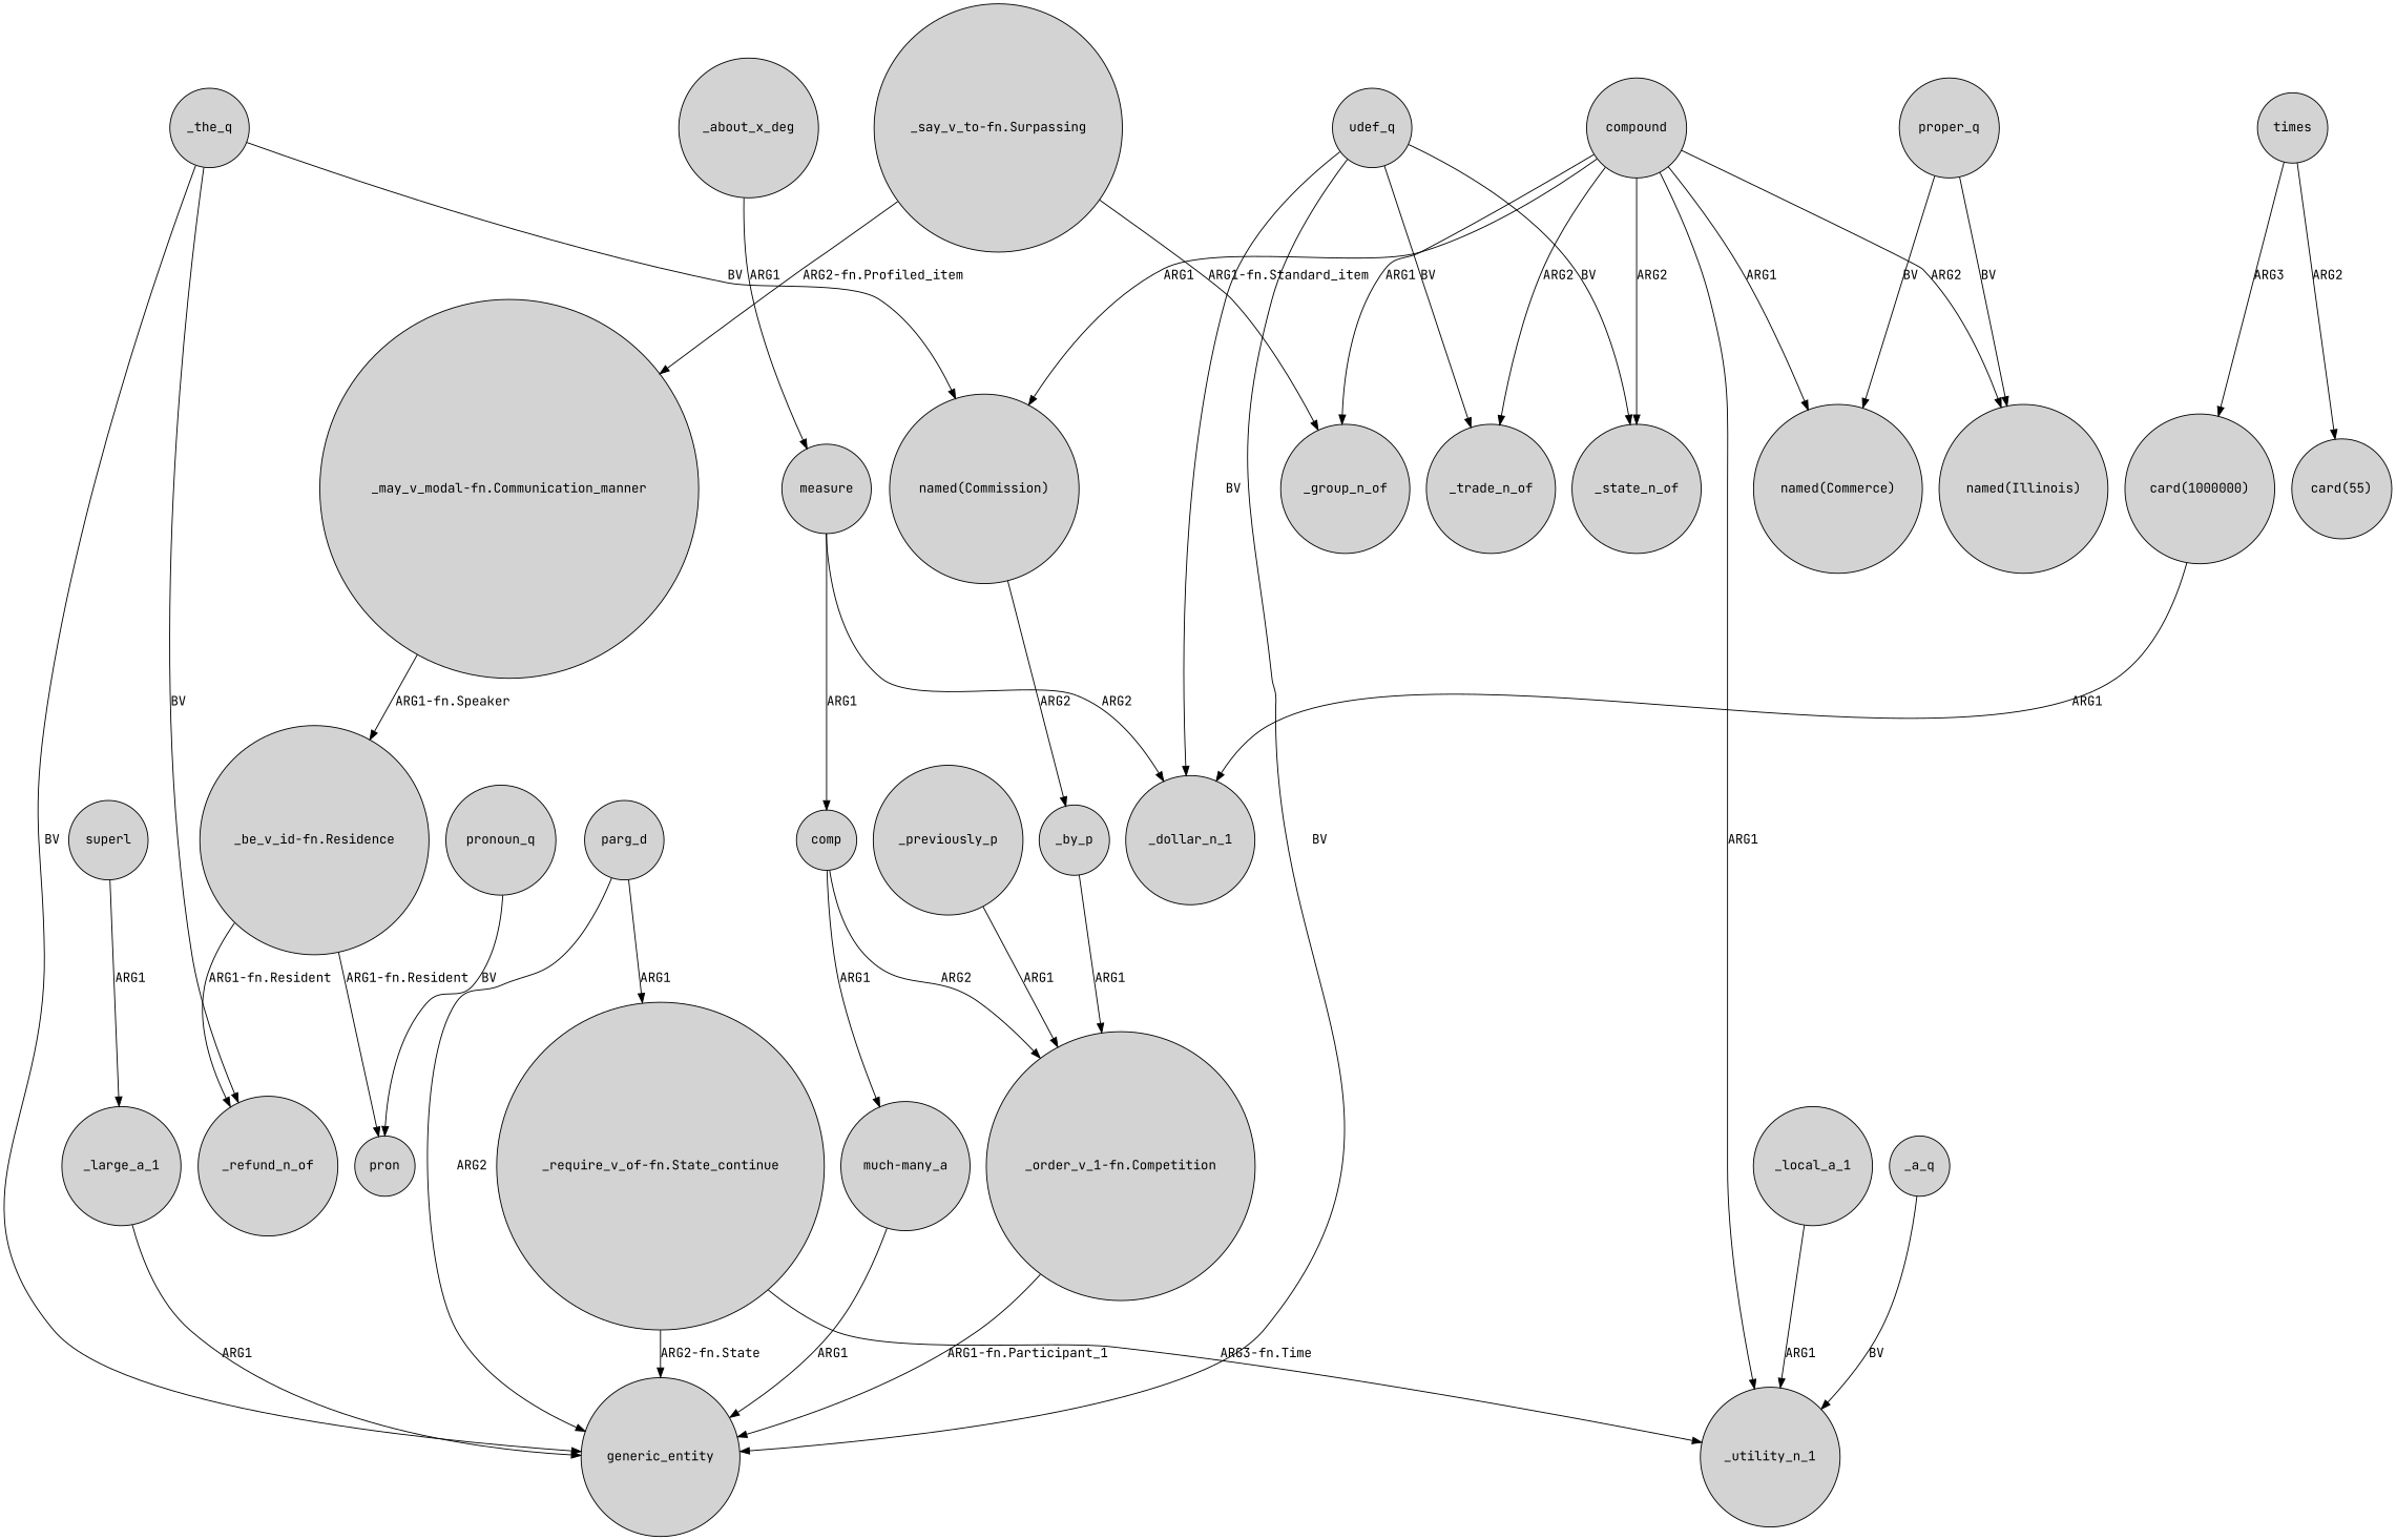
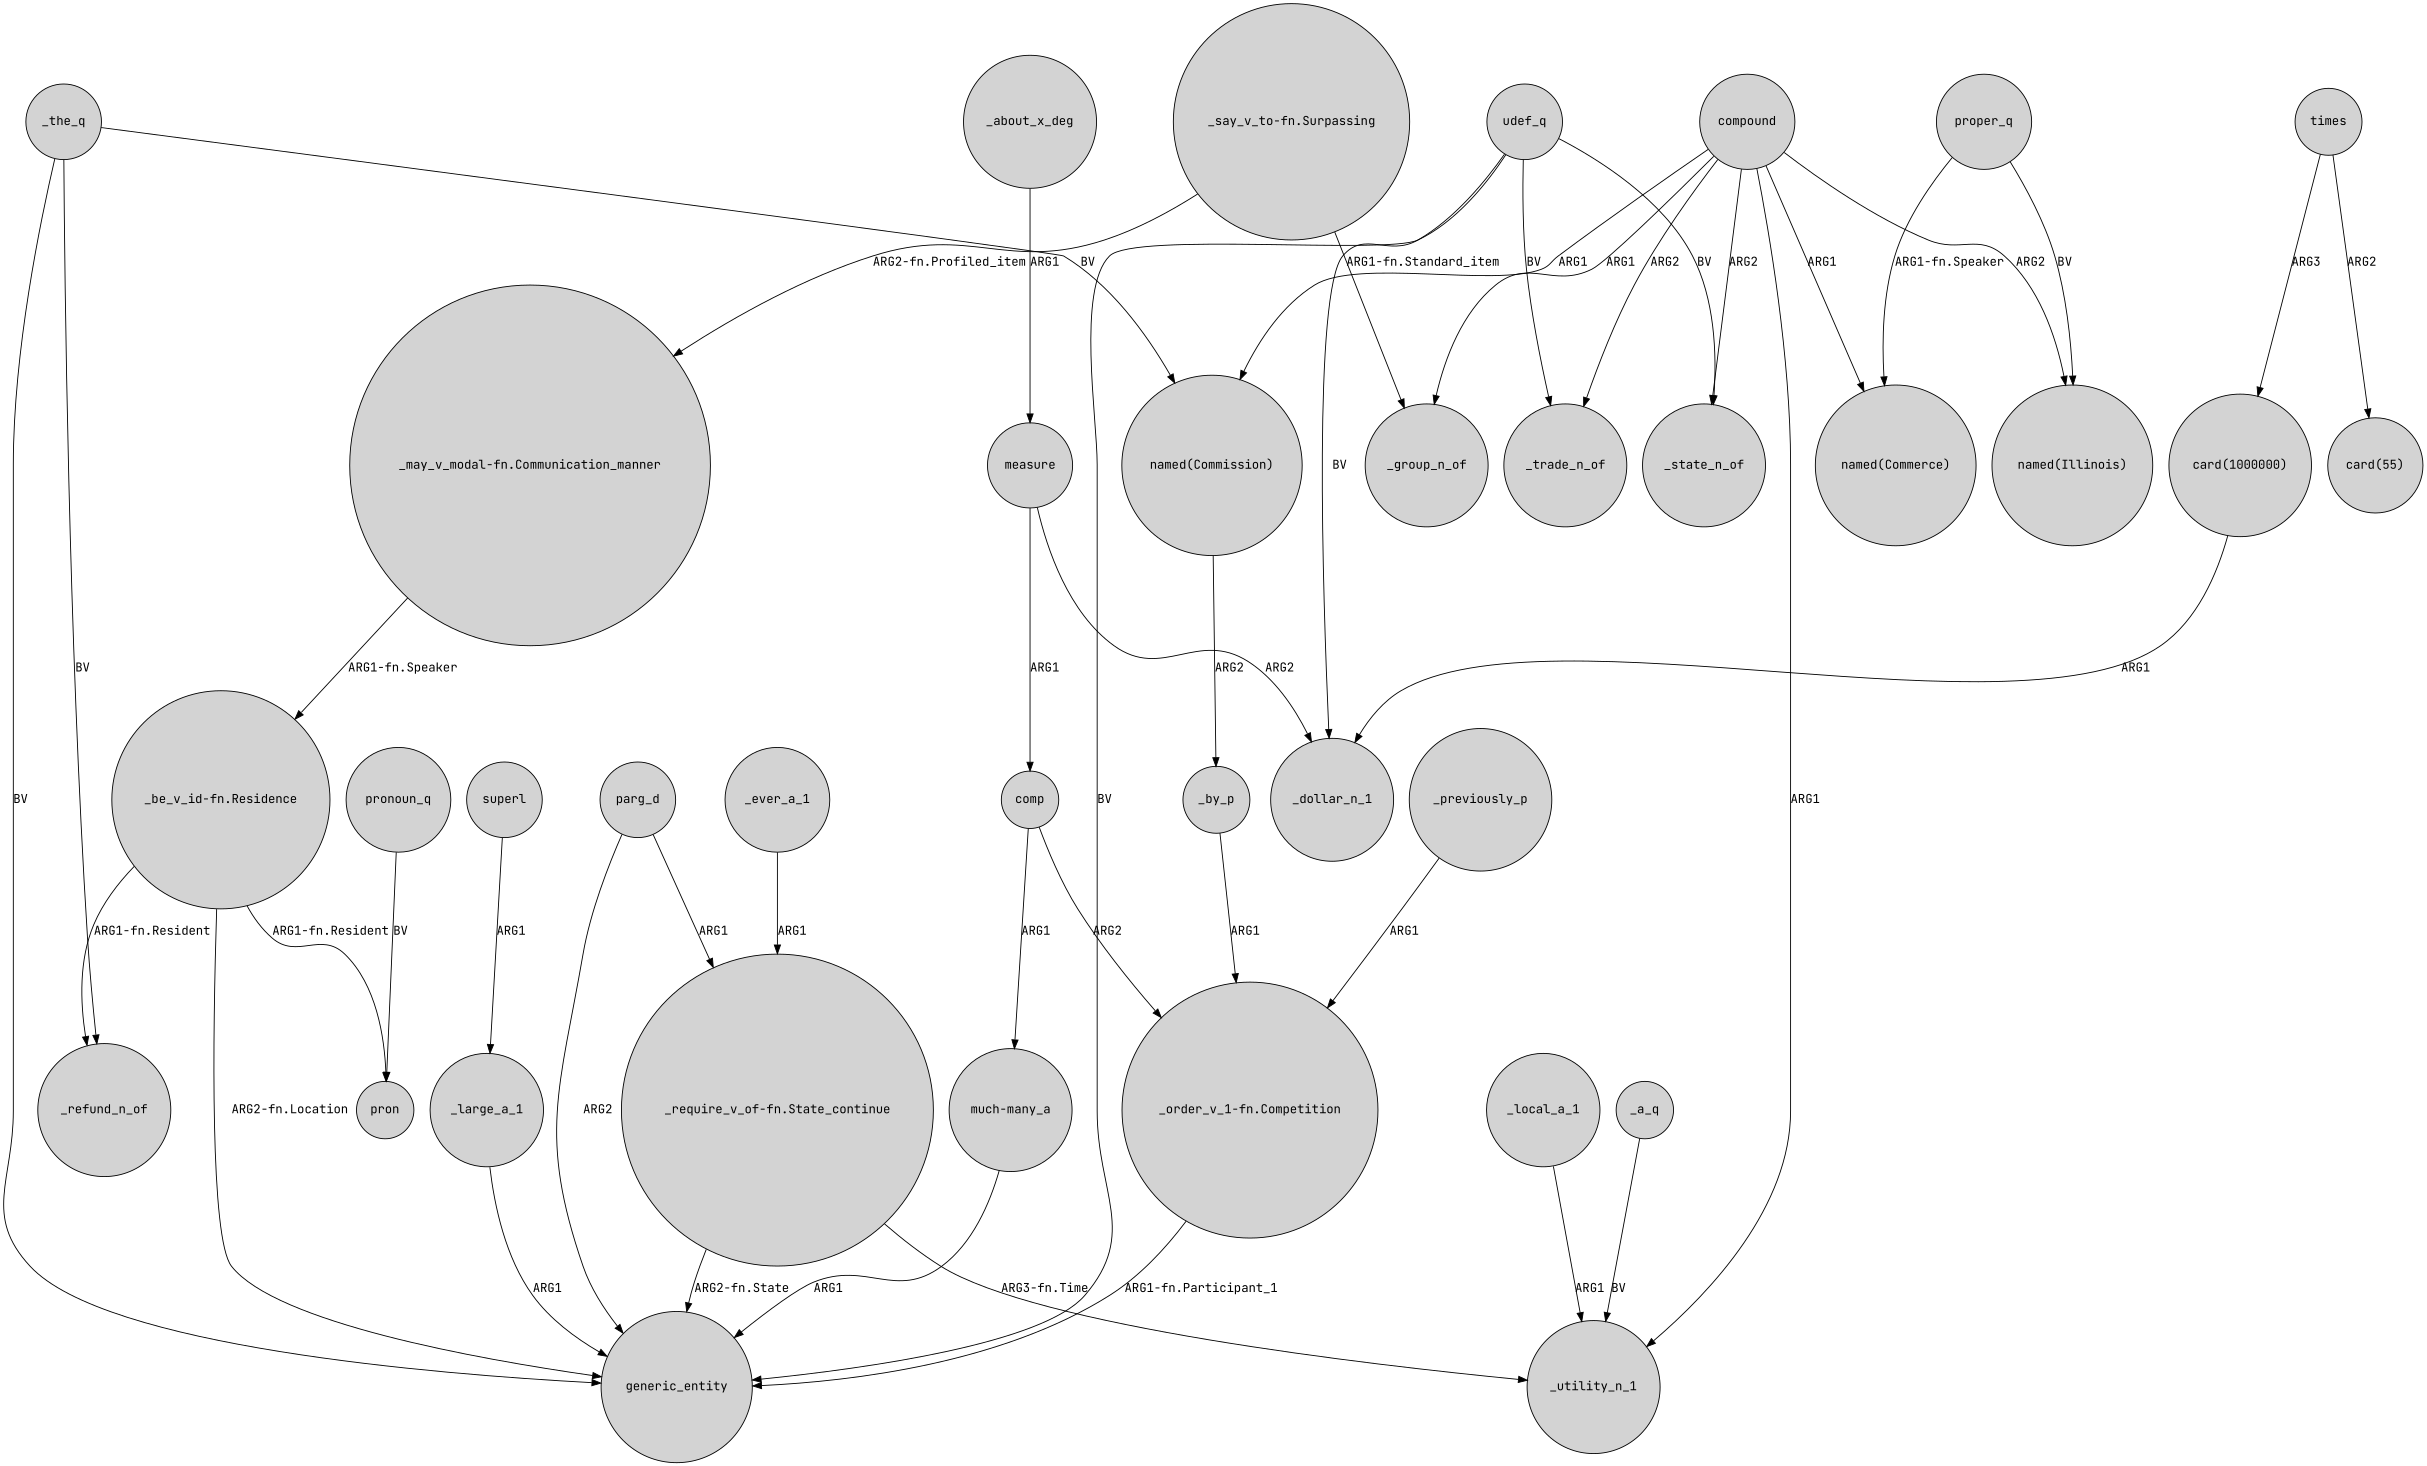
  digraph {
    fontname="JetBrains Mono"
    node [fontname="JetBrains Mono" shape=circle style=filled]
    edge [fontname="JetBrains Mono"]
    "_be_v_id-fn.Residence"
    _refund_n_of
    generic_entity
    pron
    compound
    "named(Commerce)"
    _utility_n_1
    "named(Commission)"
    "named(Illinois)"
    _group_n_of
    _state_n_of
    _trade_n_of
    _by_p
    udef_q
    _dollar_n_1
    "_order_v_1-fn.Competition"
    _about_x_deg
    measure
    comp
    "much-many_a"
    "_may_v_modal-fn.Communication_manner"
    times
    "card(55)"
    "card(1000000)"
    _the_q
    parg_d
    "_require_v_of-fn.State_continue"
    "_say_v_to-fn.Surpassing"
    superl
    _large_a_1
    _local_a_1
    _previously_p
    proper_q
    pronoun_q
    _a_q
+   _ever_a_1
    "_be_v_id-fn.Residence" -> _refund_n_of [label="ARG1-fn.Resident"]
+   "_be_v_id-fn.Residence" -> generic_entity [label="ARG2-fn.Location"]
    "_be_v_id-fn.Residence" -> pron [label="ARG1-fn.Resident"]
    compound -> "named(Commerce)" [label=ARG1]
    compound -> _utility_n_1 [label=ARG1]
    compound -> "named(Commission)" [label=ARG1]
    compound -> "named(Illinois)" [label=ARG2]
    compound -> _group_n_of [label=ARG1]
    compound -> _state_n_of [label=ARG2]
    compound -> _trade_n_of [label=ARG2]
    "named(Commission)" -> _by_p [label=ARG2]
    _by_p -> "_order_v_1-fn.Competition" [label=ARG1]
    udef_q -> generic_entity [label=BV]
    udef_q -> _state_n_of [label=BV]
    udef_q -> _trade_n_of [label=BV]
    udef_q -> _dollar_n_1 [label=BV]
    "_order_v_1-fn.Competition" -> generic_entity [label="ARG1-fn.Participant_1"]
    _about_x_deg -> measure [label=ARG1]
    measure -> _dollar_n_1 [label=ARG2]
    measure -> comp [label=ARG1]
    comp -> "_order_v_1-fn.Competition" [label=ARG2]
    comp -> "much-many_a" [label=ARG1]
    "much-many_a" -> generic_entity [label=ARG1]
    "_may_v_modal-fn.Communication_manner" -> "_be_v_id-fn.Residence" [label="ARG1-fn.Speaker"]
    times -> "card(55)" [label=ARG2]
    times -> "card(1000000)" [label=ARG3]
    "card(1000000)" -> _dollar_n_1 [label=ARG1]
    _the_q -> _refund_n_of [label=BV]
    _the_q -> generic_entity [label=BV]
    _the_q -> "named(Commission)" [label=BV]
    parg_d -> generic_entity [label=ARG2]
    parg_d -> "_require_v_of-fn.State_continue" [label=ARG1]
    "_require_v_of-fn.State_continue" -> generic_entity [label="ARG2-fn.State"]
    "_require_v_of-fn.State_continue" -> _utility_n_1 [label="ARG3-fn.Time"]
    "_say_v_to-fn.Surpassing" -> _group_n_of [label="ARG1-fn.Standard_item"]
    "_say_v_to-fn.Surpassing" -> "_may_v_modal-fn.Communication_manner" [label="ARG2-fn.Profiled_item"]
    superl -> _large_a_1 [label=ARG1]
    _large_a_1 -> generic_entity [label=ARG1]
    _local_a_1 -> _utility_n_1 [label=ARG1]
    _previously_p -> "_order_v_1-fn.Competition" [label=ARG1]
-   proper_q -> "named(Commerce)" [label=BV]
+   proper_q -> "named(Commerce)" [label="ARG1-fn.Speaker"]
    proper_q -> "named(Illinois)" [label=BV]
    pronoun_q -> pron [label=BV]
    _a_q -> _utility_n_1 [label=BV]
+   _ever_a_1 -> "_require_v_of-fn.State_continue" [label=ARG1]
  }
